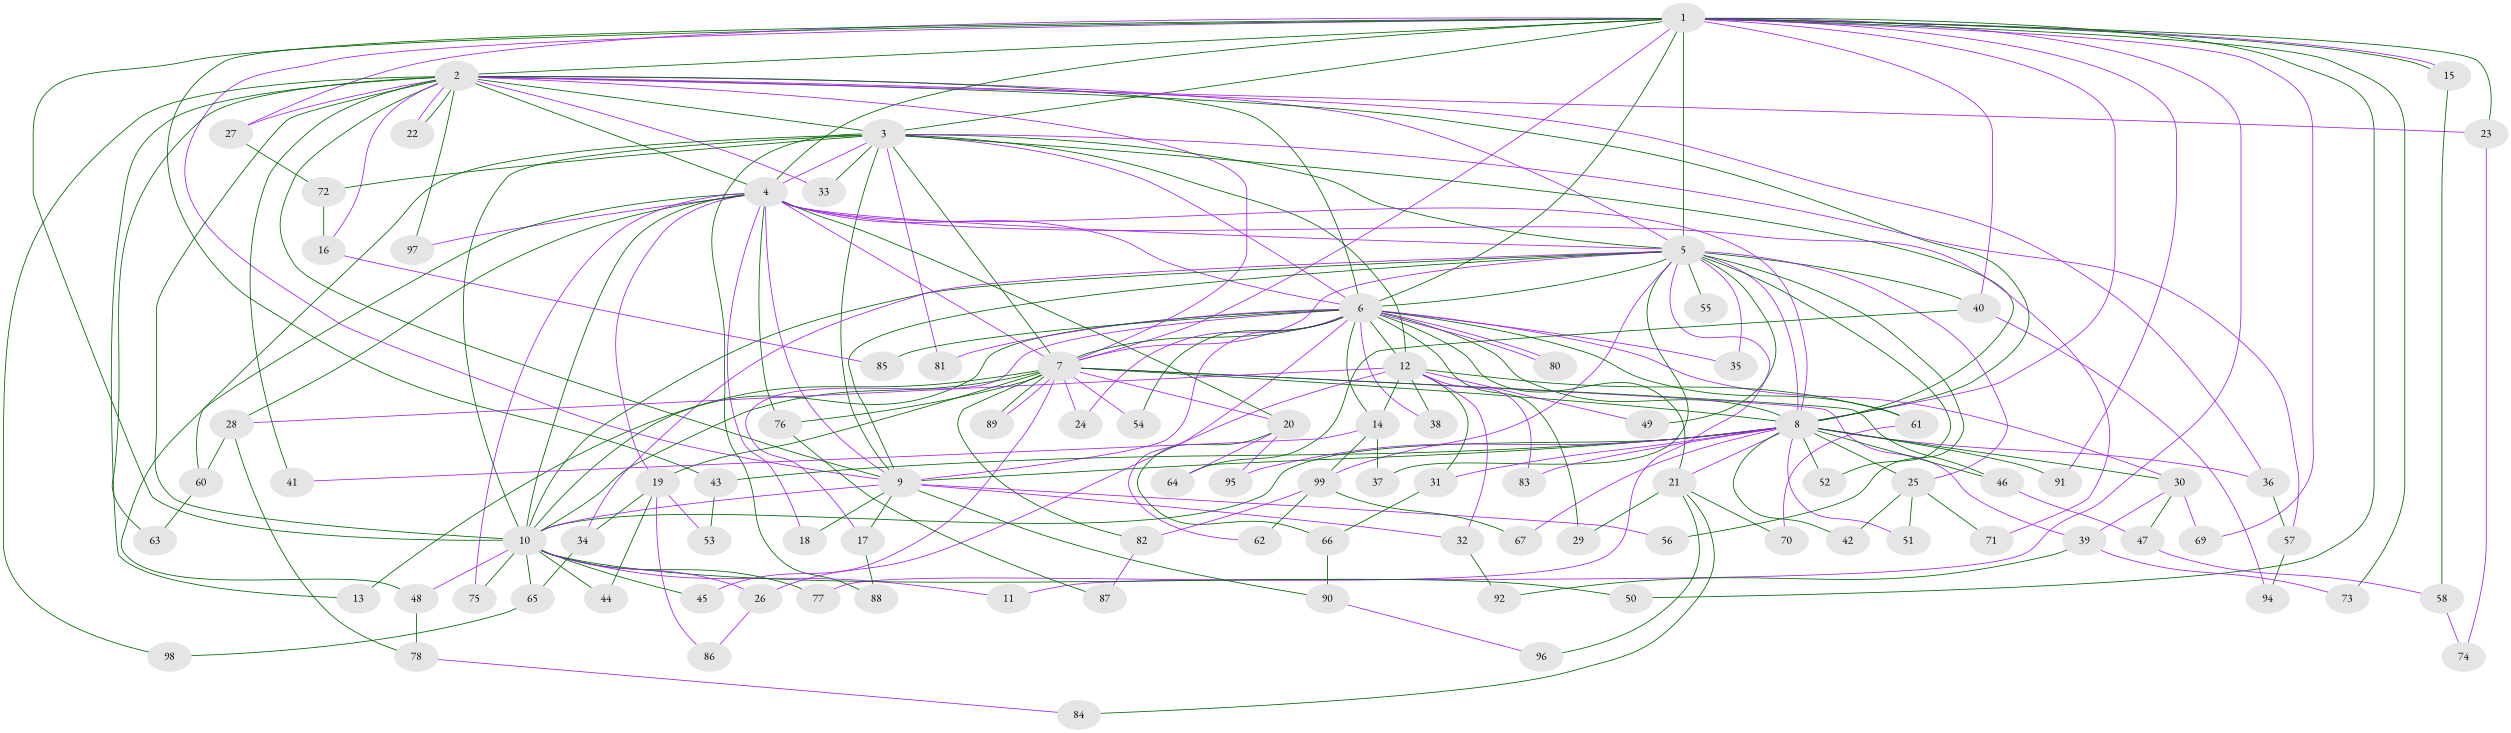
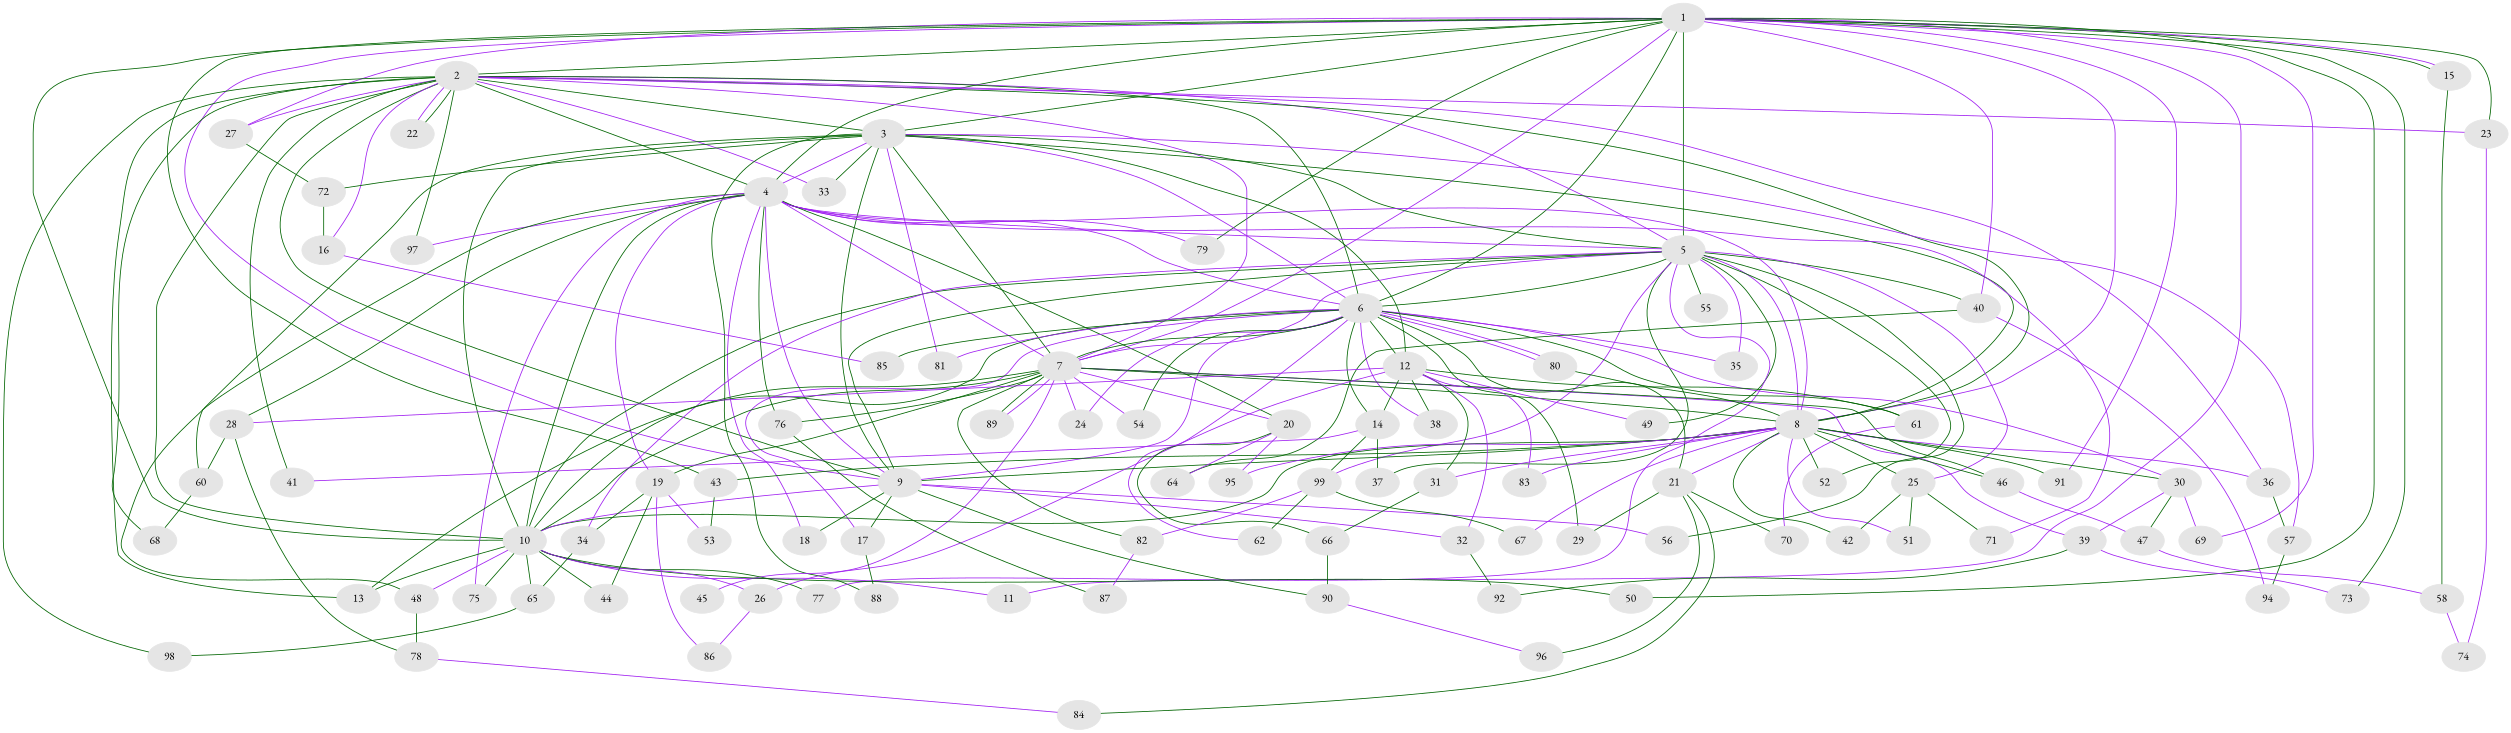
  graph {
    fontname="EB Garamond"
    node [color=gray90 fontname="EB Garamond" style=filled]
    edge [color=darkgreen fontname="EB Garamond"]
    1
    2
    3
    4
    5
    6
    7
    8
    9
    10
    11
    15
    23
    27
    40
    43
    50
    69
    73
+   79
    91
    16
    13
    22
    33
    36
    41
-   63
+   63 [label=68]
    n29 [label=98]
    n30 [label=97]
    12
    57
    60
    72
    81
    88
    18
    19
    20
    28
    48
    71
    75
    76
    25
    34
    35
    37
    49
    52
    55
    56
    n53 [label=99]
    77
    14
    17
    21
    24
    29
    30
    38
    54
    61
    62
    80
    85
    39
    45
    46
    82
    89
    31
    42
    51
    67
    83
    95
    32
    90
    26
    44
    65
    58
    74
    64
    94
    53
    86
    66
    78
    87
    70
    84
    96
    47
    92
    1 -- 2
    1 -- 3
    1 -- 4
    1 -- 5
    1 -- 6
    1 -- 7 [color=purple]
    1 -- 8 [color=purple]
    1 -- 9 [color=purple]
    1 -- 10
    1 -- 11 [color=purple]
    1 -- 15
    1 -- 15 [color=purple]
    1 -- 23
    1 -- 27 [color=purple]
    1 -- 40 [color=purple]
    1 -- 43
    1 -- 50
    1 -- 69 [color=purple]
    1 -- 73
+   1 -- 79
    1 -- 91 [color=purple]
    2 -- 3
    2 -- 4
    2 -- 5 [color=purple]
    2 -- 6
    2 -- 7 [color=purple]
    2 -- 8
    2 -- 9
    2 -- 10
    2 -- 23 [color=purple]
    2 -- 27 [color=purple]
    2 -- 16 [color=purple]
    2 -- 13
    2 -- 22 [color=purple]
    2 -- 22
    2 -- 33 [color=purple]
    2 -- 36 [color=purple]
    2 -- 41
    2 -- 63
    2 -- n29
    2 -- n30
    3 -- 4 [color=purple]
    3 -- 5
    3 -- 6 [color=purple]
    3 -- 7
    3 -- 8
    3 -- 9
    3 -- 10
    3 -- 33
    3 -- 12
    3 -- 57 [color=purple]
    3 -- 60
    3 -- 72
    3 -- 81 [color=purple]
    3 -- 88
    4 -- 5 [color=purple]
    4 -- 6 [color=purple]
    4 -- 7 [color=purple]
    4 -- 8 [color=purple]
    4 -- 9 [color=purple]
    4 -- 10
+   4 -- 79 [color=purple]
    4 -- n30 [color=purple]
    4 -- 18 [color=purple]
    4 -- 19 [color=purple]
    4 -- 20
    4 -- 28
    4 -- 48
    4 -- 71 [color=purple]
    4 -- 75 [color=purple]
    4 -- 76
    5 -- 6
    5 -- 7 [color=purple]
    5 -- 8 [color=purple]
    5 -- 9
    5 -- 10
    5 -- 40
    5 -- 25 [color=purple]
    5 -- 34 [color=purple]
    5 -- 35 [color=purple]
    5 -- 37
    5 -- 49
    5 -- 52
    5 -- 55
    5 -- 56
    5 -- n53 [color=purple]
    5 -- 77 [color=purple]
    6 -- 7
-   6 -- 8
+   80 -- 8
    6 -- 9 [color=purple]
    6 -- 10
    6 -- 12
    6 -- 81 [color=purple]
    6 -- 35 [color=purple]
    6 -- 14
    6 -- 17 [color=purple]
    6 -- 21
    6 -- 24 [color=purple]
    6 -- 29
    6 -- 30 [color=purple]
    6 -- 38 [color=purple]
    6 -- 54
    6 -- 61
    6 -- 62 [color=purple]
    6 -- 80 [color=purple]
    6 -- 80 [color=purple]
    6 -- 85
    7 -- 8
    7 -- 10
    7 -- 13
    7 -- 19
    7 -- 20 [color=purple]
    7 -- 76
    7 -- 24 [color=purple]
    7 -- 54 [color=purple]
    7 -- 39 [color=purple]
    7 -- 45 [color=purple]
    7 -- 46
    7 -- 82
    7 -- 89
    7 -- 89 [color=purple]
    8 -- 9
    8 -- 10
    8 -- 43
    8 -- 91
    8 -- 36 [color=purple]
    8 -- 25
    8 -- 52
    8 -- 21 [color=purple]
    8 -- 30
    8 -- 46
    8 -- 31 [color=purple]
    8 -- 42
    8 -- 51 [color=purple]
    8 -- 67 [color=purple]
    8 -- 83 [color=purple]
    8 -- 95 [color=purple]
    9 -- 10 [color=purple]
    9 -- 18
    9 -- 56 [color=purple]
    9 -- 17
    9 -- 32 [color=purple]
    9 -- 90
    10 -- 11 [color=purple]
    10 -- 50
    10 -- 48 [color=purple]
    10 -- 75
    10 -- 77
-   10 -- 45
+   10 -- 13
    10 -- 26 [color=purple]
    10 -- 44
    10 -- 65
    15 -- 58
    23 -- 74 [color=purple]
    27 -- 72
    40 -- 64
    40 -- 94 [color=purple]
    43 -- 53
    16 -- 85 [color=purple]
    36 -- 57
    12 -- 28 [color=purple]
    12 -- 49 [color=purple]
    12 -- 14
    12 -- 38
    12 -- 61
    12 -- 31
    12 -- 83 [color=purple]
    12 -- 32 [color=purple]
    12 -- 26 [color=purple]
    57 -- 94
    60 -- 63
    72 -- 16
    19 -- 34
    19 -- 44
    19 -- 53 [color=purple]
    19 -- 86 [color=purple]
    20 -- 95 [color=purple]
    20 -- 64 [color=purple]
    20 -- 66
    28 -- 60
    28 -- 78
    48 -- 78
    76 -- 87
    25 -- 71
    25 -- 42
    25 -- 51
    34 -- 65
    n53 -- 62
    n53 -- 82 [color=purple]
    n53 -- 67
    14 -- 41 [color=purple]
    14 -- 37
    14 -- n53
    17 -- 88
    21 -- 29
    21 -- 70
    21 -- 84
    21 -- 96
    30 -- 69 [color=purple]
    30 -- 39 [color=purple]
    30 -- 47
    61 -- 70 [color=purple]
    39 -- 73 [color=purple]
    39 -- 92
    46 -- 47 [color=purple]
    82 -- 87 [color=purple]
    31 -- 66
    32 -- 92
    90 -- 96 [color=purple]
    26 -- 86 [color=purple]
    65 -- n29
    58 -- 74 [color=purple]
    66 -- 90
    78 -- 84 [color=purple]
    47 -- 58 [color=purple]
  }
